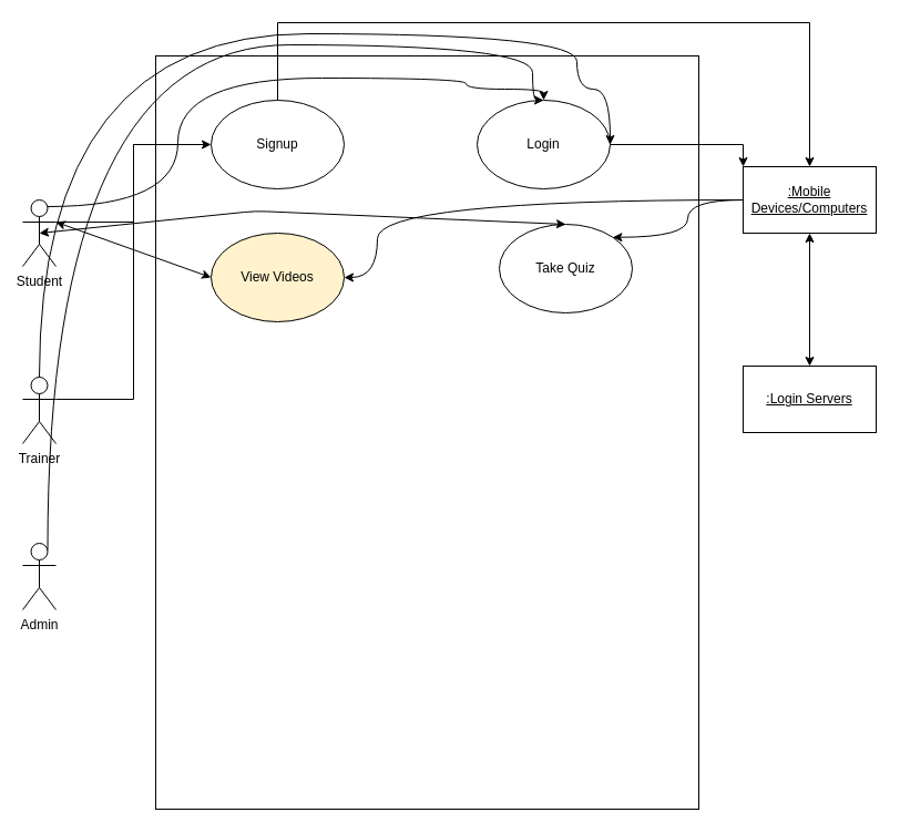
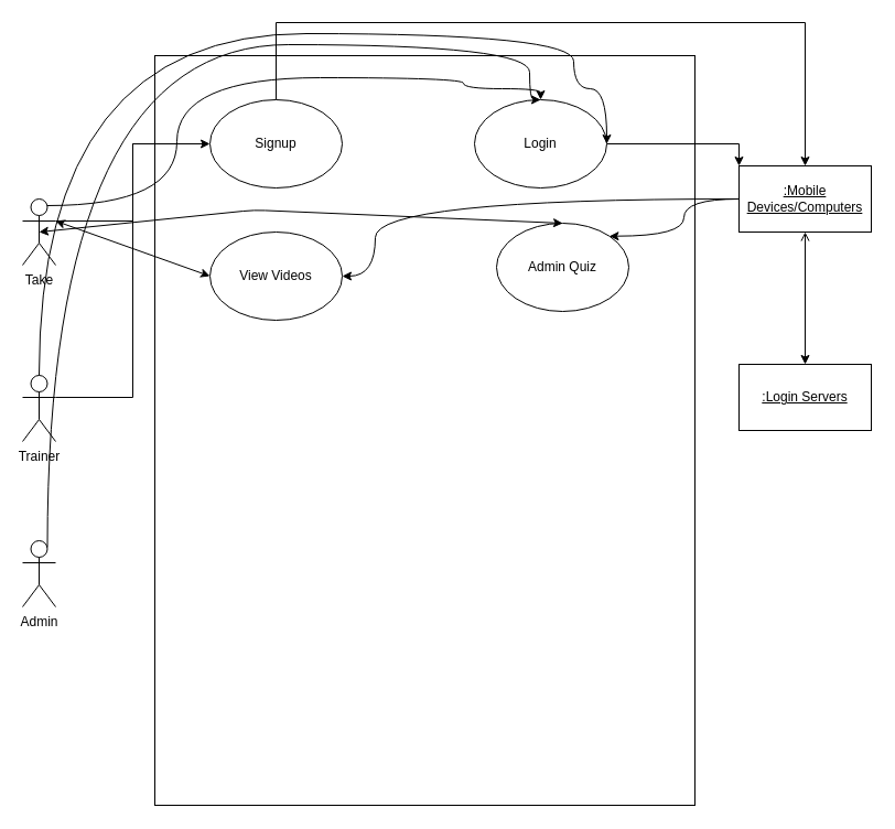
  <mxCell id="0" />
  <mxCell id="1" parent="0" />
- <mxCell id="2" value="Student" style="shape=umlActor;verticalLabelPosition=bottom;verticalAlign=top;html=1;outlineConnect=0;" vertex="1" parent="1"><mxGeometry x="20" y="180" width="30" height="60" as="geometry" /></mxCell>
+ <mxCell id="2" value="Take" style="shape=umlActor;verticalLabelPosition=bottom;verticalAlign=top;html=1;outlineConnect=0;" vertex="1" parent="1"><mxGeometry x="20" y="180" width="30" height="60" as="geometry" /></mxCell>
  <mxCell id="3" style="edgeStyle=orthogonalEdgeStyle;rounded=0;orthogonalLoop=1;jettySize=auto;html=1;exitX=1;exitY=0.333;exitDx=0;exitDy=0;exitPerimeter=0;entryX=0;entryY=0.5;entryDx=0;entryDy=0;" edge="1" parent="1" source="4" target="12"><mxGeometry relative="1" as="geometry" /></mxCell>
  <mxCell id="4" value="Trainer" style="shape=umlActor;verticalLabelPosition=bottom;verticalAlign=top;html=1;outlineConnect=0;" vertex="1" parent="1"><mxGeometry x="20" y="340" width="30" height="60" as="geometry" /></mxCell>
  <mxCell id="5" value="Admin" style="shape=umlActor;verticalLabelPosition=bottom;verticalAlign=top;html=1;outlineConnect=0;" vertex="1" parent="1"><mxGeometry x="20" y="490" width="30" height="60" as="geometry" /></mxCell>
  <mxCell id="6" value="" style="rounded=0;whiteSpace=wrap;html=1;" vertex="1" parent="1"><mxGeometry x="140" y="50" width="490" height="680" as="geometry" /></mxCell>
  <mxCell id="7" style="edgeStyle=orthogonalEdgeStyle;curved=1;rounded=0;orthogonalLoop=1;jettySize=auto;html=1;exitX=0;exitY=0.5;exitDx=0;exitDy=0;entryX=1;entryY=0.5;entryDx=0;entryDy=0;" edge="1" parent="1" source="9" target="20"><mxGeometry relative="1" as="geometry"><Array as="points"><mxPoint x="340" y="180" /><mxPoint x="340" y="250" /></Array></mxGeometry></mxCell>
  <mxCell id="8" style="edgeStyle=orthogonalEdgeStyle;curved=1;rounded=0;orthogonalLoop=1;jettySize=auto;html=1;exitX=0;exitY=0.5;exitDx=0;exitDy=0;entryX=1;entryY=0;entryDx=0;entryDy=0;" edge="1" parent="1" source="9" target="22"><mxGeometry relative="1" as="geometry" /></mxCell>
  <mxCell id="9" value="&lt;u&gt;:Mobile Devices/Computers&lt;/u&gt;" style="rounded=0;whiteSpace=wrap;html=1;" vertex="1" parent="1"><mxGeometry x="670" y="150" width="120" height="60" as="geometry" /></mxCell>
  <mxCell id="10" value="&lt;u&gt;:Login Servers&lt;/u&gt;" style="rounded=0;whiteSpace=wrap;html=1;" vertex="1" parent="1"><mxGeometry x="670" y="330" width="120" height="60" as="geometry" /></mxCell>
  <mxCell id="11" style="edgeStyle=orthogonalEdgeStyle;rounded=0;orthogonalLoop=1;jettySize=auto;html=1;exitX=0.5;exitY=0;exitDx=0;exitDy=0;entryX=0.5;entryY=0;entryDx=0;entryDy=0;" edge="1" parent="1" source="12" target="9"><mxGeometry relative="1" as="geometry"><Array as="points"><mxPoint x="250" y="20" /><mxPoint x="730" y="20" /></Array></mxGeometry></mxCell>
  <mxCell id="12" value="Signup" style="ellipse;whiteSpace=wrap;html=1;" vertex="1" parent="1"><mxGeometry x="190" y="90" width="120" height="80" as="geometry" /></mxCell>
- <mxCell id="13" value="" style="endArrow=classic;startArrow=classic;html=1;entryX=0.5;entryY=1;entryDx=0;entryDy=0;exitX=0.5;exitY=0;exitDx=0;exitDy=0;" edge="1" parent="1" source="10" target="9"><mxGeometry width="50" height="50" relative="1" as="geometry"><mxPoint x="330" y="440" as="sourcePoint" /><mxPoint x="380" y="390" as="targetPoint" /></mxGeometry></mxCell>
+ <mxCell id="13" value="" style="endArrow=open;startArrow=classic;html=1;entryX=0.5;entryY=1;entryDx=0;entryDy=0;exitX=0.5;exitY=0;exitDx=0;exitDy=0;" edge="1" parent="1" source="10" target="9"><mxGeometry width="50" height="50" relative="1" as="geometry"><mxPoint x="330" y="440" as="sourcePoint" /><mxPoint x="380" y="390" as="targetPoint" /></mxGeometry></mxCell>
  <mxCell id="14" style="edgeStyle=orthogonalEdgeStyle;rounded=0;orthogonalLoop=1;jettySize=auto;html=1;exitX=1;exitY=0.333;exitDx=0;exitDy=0;exitPerimeter=0;entryX=0;entryY=0.5;entryDx=0;entryDy=0;" edge="1" parent="1" source="2" target="12"><mxGeometry relative="1" as="geometry" /></mxCell>
  <mxCell id="15" style="edgeStyle=orthogonalEdgeStyle;rounded=0;orthogonalLoop=1;jettySize=auto;html=1;exitX=1;exitY=0.5;exitDx=0;exitDy=0;entryX=0;entryY=0;entryDx=0;entryDy=0;" edge="1" parent="1" source="16" target="9"><mxGeometry relative="1" as="geometry" /></mxCell>
  <mxCell id="16" value="Login" style="ellipse;whiteSpace=wrap;html=1;" vertex="1" parent="1"><mxGeometry x="430" y="90" width="120" height="80" as="geometry" /></mxCell>
  <mxCell id="17" style="edgeStyle=orthogonalEdgeStyle;curved=1;rounded=0;orthogonalLoop=1;jettySize=auto;html=1;exitX=0.75;exitY=0.1;exitDx=0;exitDy=0;exitPerimeter=0;entryX=0.5;entryY=0;entryDx=0;entryDy=0;" edge="1" parent="1" source="2" target="16"><mxGeometry relative="1" as="geometry"><Array as="points"><mxPoint x="160" y="186" /><mxPoint x="160" y="70" /><mxPoint x="420" y="70" /><mxPoint x="420" y="80" /><mxPoint x="490" y="80" /></Array></mxGeometry></mxCell>
  <mxCell id="18" style="edgeStyle=orthogonalEdgeStyle;curved=1;rounded=0;orthogonalLoop=1;jettySize=auto;html=1;exitX=0.5;exitY=0;exitDx=0;exitDy=0;exitPerimeter=0;entryX=1;entryY=0.5;entryDx=0;entryDy=0;" edge="1" parent="1" source="4" target="16"><mxGeometry relative="1" as="geometry"><Array as="points"><mxPoint x="35" y="30" /><mxPoint x="520" y="30" /><mxPoint x="520" y="80" /><mxPoint x="550" y="80" /></Array></mxGeometry></mxCell>
  <mxCell id="19" style="edgeStyle=orthogonalEdgeStyle;curved=1;rounded=0;orthogonalLoop=1;jettySize=auto;html=1;exitX=0.75;exitY=0.1;exitDx=0;exitDy=0;exitPerimeter=0;" edge="1" parent="1" source="5"><mxGeometry relative="1" as="geometry"><mxPoint x="490" y="90" as="targetPoint" /><Array as="points"><mxPoint x="42" y="40" /><mxPoint x="480" y="40" /></Array></mxGeometry></mxCell>
- <mxCell id="20" value="View Videos" style="ellipse;whiteSpace=wrap;html=1;fillColor=#fff2cc;" vertex="1" parent="1"><mxGeometry x="190" y="210" width="120" height="80" as="geometry" /></mxCell>
+ <mxCell id="20" value="View Videos" style="ellipse;whiteSpace=wrap;html=1;" vertex="1" parent="1"><mxGeometry x="190" y="210" width="120" height="80" as="geometry" /></mxCell>
  <mxCell id="21" value="" style="endArrow=classic;startArrow=classic;html=1;exitX=0;exitY=0.5;exitDx=0;exitDy=0;" edge="1" parent="1" source="20"><mxGeometry width="50" height="50" relative="1" as="geometry"><mxPoint x="280" y="450" as="sourcePoint" /><mxPoint x="50" y="200" as="targetPoint" /></mxGeometry></mxCell>
- <mxCell id="22" value="Take Quiz" style="ellipse;whiteSpace=wrap;html=1;" vertex="1" parent="1"><mxGeometry x="450" y="202" width="120" height="80" as="geometry" /></mxCell>
+ <mxCell id="22" value="Admin Quiz" style="ellipse;whiteSpace=wrap;html=1;" vertex="1" parent="1"><mxGeometry x="450" y="202" width="120" height="80" as="geometry" /></mxCell>
  <mxCell id="23" value="" style="endArrow=classic;startArrow=classic;html=1;exitX=0.5;exitY=0.5;exitDx=0;exitDy=0;exitPerimeter=0;entryX=0.5;entryY=0;entryDx=0;entryDy=0;" edge="1" parent="1" source="2" target="22"><mxGeometry width="50" height="50" relative="1" as="geometry"><mxPoint x="280" y="450" as="sourcePoint" /><mxPoint x="330" y="400" as="targetPoint" /><Array as="points"><mxPoint x="230" y="190" /></Array></mxGeometry></mxCell>
